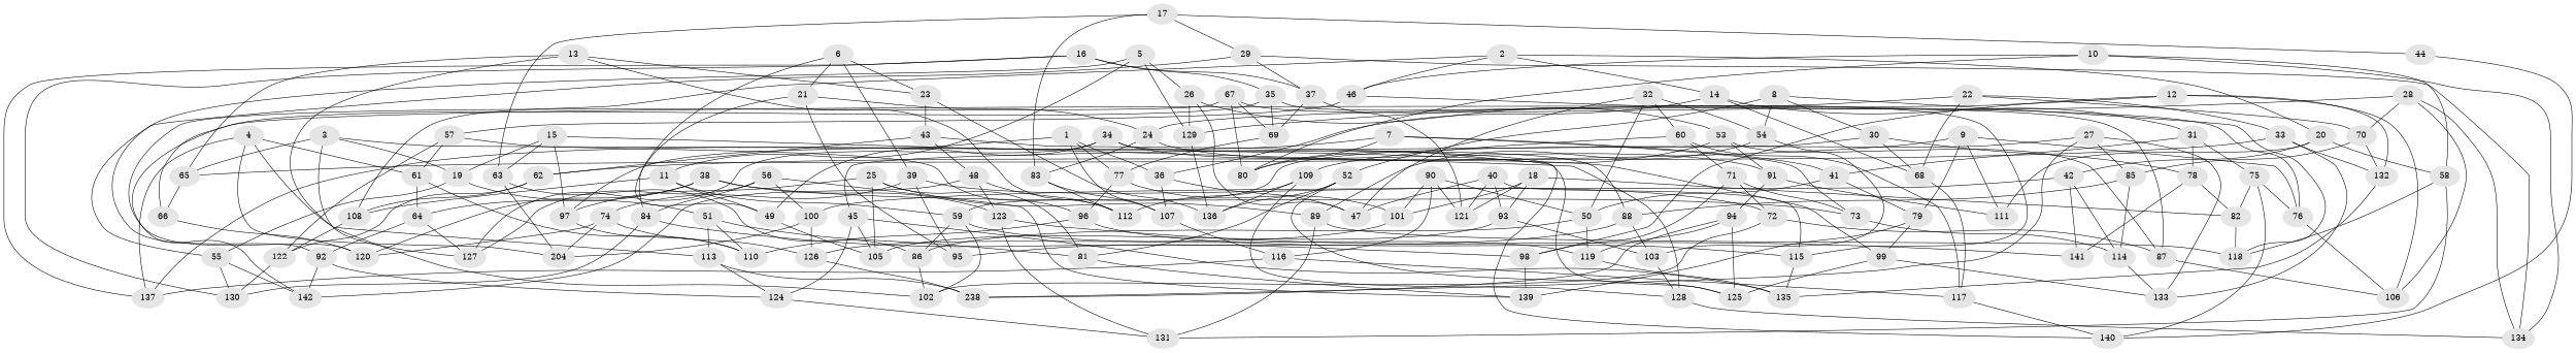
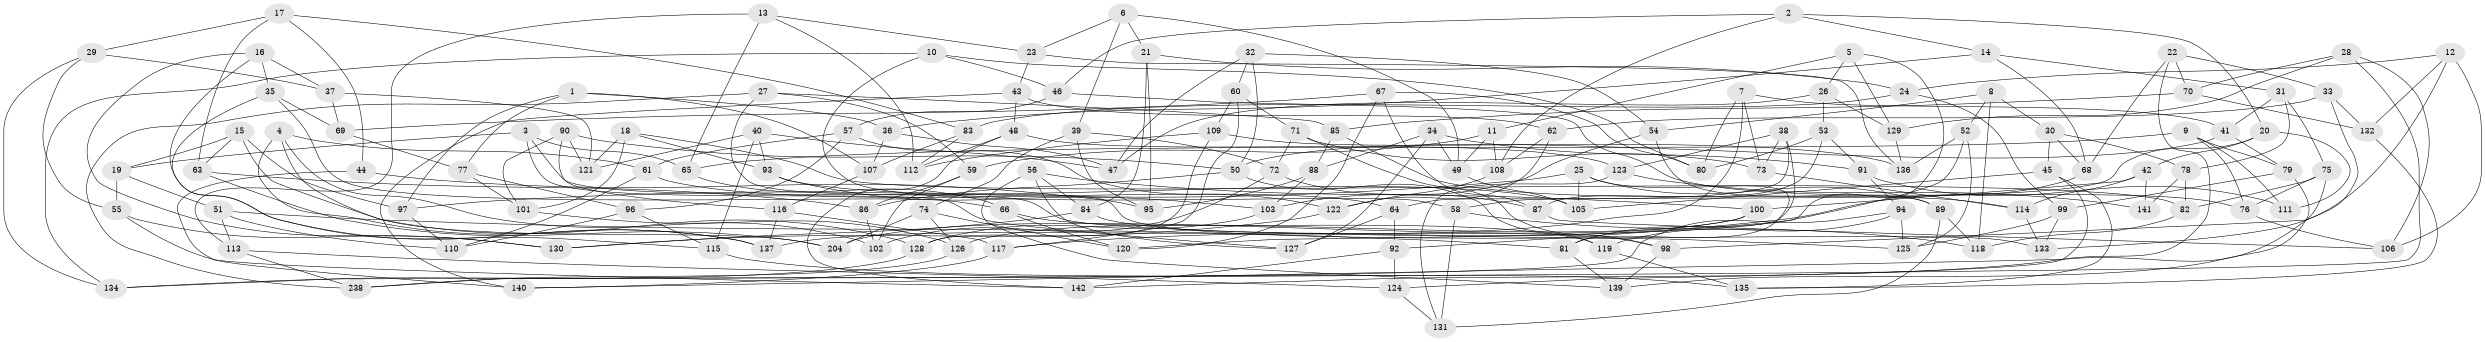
  graph {
    node [color=gray90 style=filled]
    1
    36
    77
    97
    107
    47
    101
    96
    110
    116
    2
    14
    20
    46
    108
    31
    68
    111
    58
    42
    76
    57
    122
    3
    19
    65
    125
    127
    51
    55
    66
    4
    61
    102
    n35 [label=204]
    137
    64
    5
    11
    26
    92
    129
    49
    59
    53
    142
    124
    136
    6
    21
    23
    39
    24
    84
    95
    43
    72
    74
    105
    7
    41
    73
    80
    79
    50
    114
    8
    30
    52
    54
    118
    45
    78
    81
    89
    103
    9
    106
    99
    139
    10
    134
    131
    86
    12
    98
    132
    83
    135
    13
    112
    113
    n93 [label=238]
    75
    117
    15
    63
    128
    16
    35
    37
    130
    69
    115
    121
    17
    29
    44
    140
    18
    82
    93
    126
    100
    141
    22
    33
    70
    133
    62
    85
    48
    25
    91
    87
    27
    88
    28
    32
    60
    119
    71
    109
    34
    94
    120
    38
    123
    40
    56
    67
    90
    1 -- 36
    1 -- 77
    1 -- 97
    1 -- 107
    36 -- 107
    36 -- 47
    77 -- 101
    77 -- 96
    97 -- 110
    107 -- 116
    101 -- 126
    96 -- 110
    96 -- 115
    116 -- 137
    116 -- 117
    2 -- 14
    2 -- 20
    2 -- 46
    2 -- 108
    14 -- 36
    14 -- 31
    14 -- 68
    20 -- 111
    20 -- 58
    20 -- 42
    46 -- 76
    46 -- 57
    108 -- 122
    31 -- 41
    31 -- 78
    31 -- 75
    68 -- 117
    58 -- 118
    58 -- 131
    42 -- 114
    42 -- 100
    42 -- 141
    76 -- 106
    57 -- 96
    57 -- 122
    57 -- 61
    122 -- 130
    3 -- 19
    3 -- 65
    3 -- 125
    3 -- 127
    19 -- 51
    19 -- 55
    65 -- 66
    51 -- 110
    51 -- 81
    51 -- 113
    55 -- 142
    55 -- 130
-   59 -- 119
+   66 -- 119
    66 -- 120
    4 -- 61
    4 -- 102
    4 -- n35
    4 -- 137
    61 -- 110
    61 -- 64
    64 -- 127
    64 -- 92
    5 -- 11
    5 -- 26
    5 -- 92
    5 -- 129
    11 -- 108
    11 -- 49
    11 -- 59
    26 -- 47
    26 -- 129
    26 -- 53
    92 -- 142
    92 -- 124
    129 -- 136
    49 -- 105
    59 -- 102
    59 -- 86
    53 -- 80
    53 -- 91
    53 -- 87
    124 -- 131
    6 -- 49
    6 -- 21
    6 -- 23
    6 -- 39
    21 -- 24
    21 -- 84
    21 -- 95
    23 -- 136
    23 -- 43
    39 -- 95
    39 -- 72
    39 -- 74
    24 -- 99
    24 -- 83
    84 -- 98
    84 -- 130
    43 -- 140
    43 -- 62
    43 -- 48
    72 -- 102
    72 -- 87
    74 -- n35
    74 -- 126
    74 -- 120
    7 -- 137
    7 -- 41
    7 -- 73
    7 -- 80
    41 -- 79
    41 -- 50
    73 -- 114
    79 -- 99
    79 -- 139
    50 -- 86
    50 -- 119
    114 -- 133
    8 -- 30
    8 -- 52
    8 -- 54
    8 -- 118
    30 -- 68
    30 -- 45
    30 -- 78
    52 -- 125
    52 -- 136
    52 -- 81
    54 -- 89
    54 -- 103
    45 -- 124
    45 -- 105
    45 -- 135
    78 -- 82
    78 -- 141
    81 -- 139
    89 -- 118
    89 -- 131
    103 -- 128
    9 -- 111
    9 -- 76
    9 -- 65
    9 -- 79
    99 -- 125
    99 -- 133
    10 -- 46
    10 -- 58
    10 -- 80
    10 -- 134
    86 -- 102
    12 -- 24
    12 -- 106
    12 -- 98
    12 -- 132
    98 -- 139
    132 -- 135
    83 -- 107
    83 -- 112
    13 -- 65
    13 -- 23
    13 -- 112
    13 -- 113
    113 -- 124
    113 -- n93
    75 -- 76
    75 -- 140
    75 -- 82
    117 -- 140
    15 -- 97
    15 -- 19
    15 -- 63
    15 -- 128
    63 -- n35
    63 -- 86
    128 -- 134
    16 -- 137
    16 -- 35
    16 -- 37
    16 -- 130
    35 -- 66
    35 -- 69
    35 -- 115
    37 -- 69
    37 -- 121
    69 -- 77
    115 -- 135
    17 -- 83
    17 -- 63
    17 -- 29
    17 -- 44
    29 -- 55
    29 -- 134
    29 -- 37
+   44 -- 95
    44 -- 140
    18 -- 101
    18 -- 121
    18 -- 82
    18 -- 93
    82 -- 118
    93 -- 105
    93 -- 103
    126 -- n93
    100 -- n35
    100 -- 126
    22 -- 68
    22 -- 142
    22 -- 33
    22 -- 70
    33 -- 132
    33 -- 133
    33 -- 62
    70 -- 132
    70 -- 85
    62 -- 108
    62 -- 122
    85 -- 114
    85 -- 88
    48 -- 142
    48 -- 112
    48 -- 123
    25 -- 97
    25 -- 105
    25 -- 81
    25 -- 89
    91 -- 111
    91 -- 94
    87 -- 106
    27 -- 59
    27 -- n93
    27 -- 133
    27 -- 85
    88 -- 95
    88 -- 103
    28 -- 129
    28 -- 106
    28 -- 134
    28 -- 70
    32 -- 47
    32 -- 50
    32 -- 54
    32 -- 60
    60 -- 117
    60 -- 71
    60 -- 109
    119 -- 135
    71 -- 72
    71 -- 73
    71 -- 98
    109 -- 136
    109 -- 112
    109 -- 128
    34 -- 127
    34 -- 49
    34 -- 91
    34 -- 88
    94 -- 125
    94 -- n93
    94 -- 119
    38 -- 64
    38 -- 73
    38 -- 120
    38 -- 123
    123 -- 131
    123 -- 141
    40 -- 47
    40 -- 115
    40 -- 121
    40 -- 93
    56 -- 127
    56 -- 84
    56 -- 139
    56 -- 100
    67 -- 80
    67 -- 69
    67 -- 87
    67 -- 120
    90 -- 101
    90 -- 116
    90 -- 50
    90 -- 121
  }
